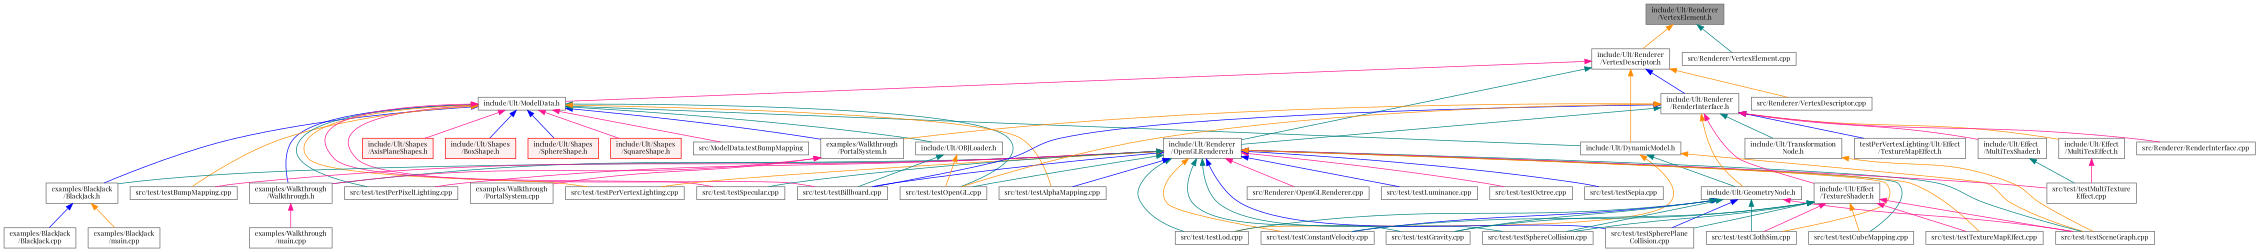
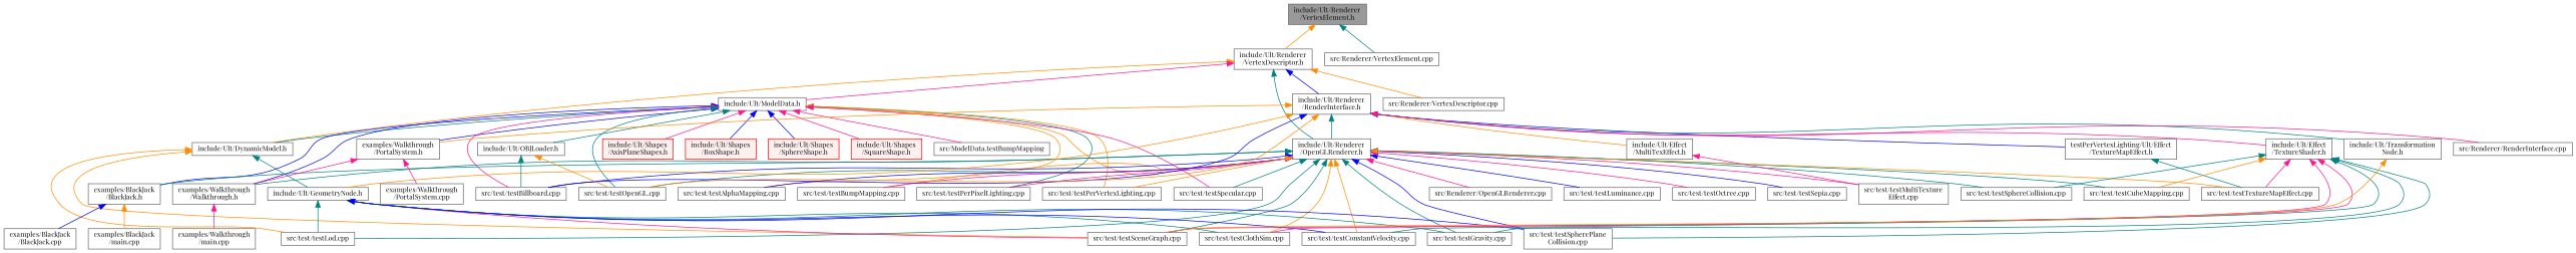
  digraph {
    fontname="Playfair Display"
    node [color=grey40 fillcolor=white fontname="Playfair Display" fontsize=10 shape=box style=filled]
    edge [color=teal dir=back fontname="Playfair Display" fontsize=10 labelfontname=Helvetica labelfontsize=10 style=solid]
    n1 [color=gray40 fillcolor=grey60 fontcolor=black height=0.2 label="include/Ult/Renderer\l/VertexElement.h" width=0.4]
    n2 [height=0.2 label="include/Ult/Renderer\l/VertexDescriptor.h" width=0.4]
    n3 [height=0.2 label="src/Renderer/VertexElement.cpp" width=0.4]
    n4 [height=0.2 label="include/Ult/DynamicModel.h" width=0.4]
    n5 [height=0.2 label="include/Ult/ModelData.h" width=0.4]
    n6 [height=0.2 label="include/Ult/Renderer\l/OpenGLRenderer.h" width=0.4]
    n7 [height=0.2 label="include/Ult/Renderer\l/RenderInterface.h" width=0.4]
    n8 [height=0.2 label="src/Renderer/VertexDescriptor.cpp" width=0.4]
    n9 [height=0.2 label="include/Ult/GeometryNode.h" width=0.4]
    n10 [height=0.2 label="src/test/testLod.cpp" width=0.4]
    n11 [height=0.2 label="src/test/testSceneGraph.cpp" width=0.4]
    n12 [height=0.2 label="examples/BlackJack\l/BlackJack.h" width=0.4]
    n13 [height=0.2 label="examples/Walkthrough\l/PortalSystem.h" width=0.4]
    n14 [height=0.2 label="examples/Walkthrough\l/Walkthrough.h" width=0.4]
    n15 [height=0.2 label="include/Ult/OBJLoader.h" width=0.4]
    n16 [height=0.2 label="src/test/testBillboard.cpp" width=0.4]
    n17 [height=0.2 label="src/test/testOpenGL.cpp" width=0.4]
    n18 [color=red fillcolor="#FFF0F0" height=0.2 label="include/Ult/Shapes\l/AxisPlaneShapes.h" width=0.4]
    n19 [color=red fillcolor="#FFF0F0" height=0.2 label="include/Ult/Shapes\l/BoxShape.h" width=0.4]
    n20 [color=red fillcolor="#FFF0F0" height=0.2 label="include/Ult/Shapes\l/SphereShape.h" width=0.4]
    n21 [color=red fillcolor="#FFF0F0" height=0.2 label="include/Ult/Shapes\l/SquareShape.h" width=0.4]
    n22 [height=0.2 label="src/ModelData.testBumpMapping" width=0.4]
    n23 [height=0.2 label="src/test/testAlphaMapping.cpp" width=0.4]
    n24 [height=0.2 label="src/test/testBumpMapping.cpp" width=0.4]
    n25 [height=0.2 label="src/test/testPerPixelLighting.cpp" width=0.4]
    n26 [height=0.2 label="src/test/testPerVertexLighting.cpp" width=0.4]
    n27 [height=0.2 label="src/test/testSpecular.cpp" width=0.4]
    n28 [height=0.2 label="src/test/testClothSim.cpp" width=0.4]
    n29 [height=0.2 label="src/test/testConstantVelocity.cpp" width=0.4]
    n30 [height=0.2 label="src/test/testGravity.cpp" width=0.4]
    n31 [height=0.2 label="src/test/testSphereCollision.cpp" width=0.4]
    n32 [height=0.2 label="src/test/testSpherePlane\lCollision.cpp" width=0.4]
    n33 [height=0.2 label="src/Renderer/OpenGLRenderer.cpp" width=0.4]
    n34 [height=0.2 label="src/test/testCubeMapping.cpp" width=0.4]
    n35 [height=0.2 label="src/test/testLuminance.cpp" width=0.4]
    n36 [height=0.2 label="src/test/testMultiTexture\lEffect.cpp" width=0.4]
    n37 [height=0.2 label="src/test/testOctree.cpp" width=0.4]
    n38 [height=0.2 label="src/test/testSepia.cpp" width=0.4]
    n39 [height=0.2 label="src/test/testTextureMapEffect.cpp" width=0.4]
    n40 [height=0.2 label="include/Ult/Effect\l/MultiTexEffect.h" width=0.4]
-   n41 [height=0.2 label="include/Ult/Effect\l/MultiTexShader.h" width=0.4]
    n42 [height=0.2 label="testPerVertexLighting/Ult/Effect\l/TextureMapEffect.h" width=0.4]
    n43 [height=0.2 label="include/Ult/Effect\l/TextureShader.h" width=0.4]
    n44 [height=0.2 label="include/Ult/Transformation\lNode.h" width=0.4]
    n45 [height=0.2 label="src/Renderer/RenderInterface.cpp" width=0.4]
    n46 [height=0.2 label="examples/BlackJack\l/BlackJack.cpp" width=0.4]
    n47 [height=0.2 label="examples/BlackJack\l/main.cpp" width=0.4]
    n48 [height=0.2 label="examples/Walkthrough\l/PortalSystem.cpp" width=0.4]
    n49 [height=0.2 label="examples/Walkthrough\l/main.cpp" width=0.4]
    n1 -> n2 [color=darkorange]
    n1 -> n3
    n2 -> n4 [color=darkorange]
    n2 -> n5 [color=deeppink]
    n2 -> n6
    n2 -> n7 [color=blue]
    n2 -> n8 [color=darkorange]
    n4 -> n9
    n4 -> n10 [color=darkorange]
    n4 -> n11 [color=darkorange]
    n5 -> n4
    n5 -> n12 [color=blue]
    n5 -> n13 [color=blue]
    n5 -> n14 [color=blue]
    n5 -> n15
    n5 -> n16 [color=deeppink]
    n5 -> n17
    n5 -> n18 [color=deeppink]
    n5 -> n19 [color=blue]
    n5 -> n20 [color=blue]
    n5 -> n21 [color=deeppink]
    n5 -> n22 [color=deeppink]
    n5 -> n23 [color=darkorange]
    n5 -> n24 [color=darkorange]
    n5 -> n25
    n5 -> n26 [color=darkorange]
    n5 -> n27 [color=deeppink]
    n6 -> n10
    n6 -> n11
    n6 -> n12
    n6 -> n14
    n6 -> n16 [color=blue]
    n6 -> n17
    n6 -> n23 [color=blue]
    n6 -> n24 [color=deeppink]
    n6 -> n25 [color=deeppink]
    n6 -> n26 [color=darkorange]
    n6 -> n27
    n6 -> n28 [color=darkorange]
    n6 -> n29 [color=darkorange]
    n6 -> n30
    n6 -> n31
    n6 -> n32 [color=blue]
    n6 -> n33 [color=deeppink]
    n6 -> n34
    n6 -> n35 [color=blue]
    n6 -> n36 [color=deeppink]
    n6 -> n37 [color=deeppink]
    n6 -> n38 [color=blue]
    n6 -> n39 [color=darkorange]
    n7 -> n6
    n7 -> n9 [color=darkorange]
    n7 -> n13 [color=darkorange]
    n7 -> n16 [color=blue]
    n7 -> n17 [color=darkorange]
    n7 -> n40 [color=darkorange]
-   n7 -> n41 [color=deeppink]
    n7 -> n42 [color=blue]
    n7 -> n43 [color=deeppink]
    n7 -> n44
    n7 -> n45 [color=deeppink]
    n9 -> n10
    n9 -> n11 [color=deeppink]
    n9 -> n28
    n9 -> n29 [color=blue]
    n9 -> n30
-   n9 -> n31
    n9 -> n32 [color=blue]
    n12 -> n46 [color=blue]
    n12 -> n47 [color=darkorange]
    n13 -> n14 [color=deeppink]
    n13 -> n48 [color=deeppink]
    n14 -> n49 [color=deeppink]
    n15 -> n16
    n15 -> n17 [color=darkorange]
    n40 -> n36 [color=deeppink]
-   n41 -> n36
+   n42 -> n39
    n43 -> n11 [color=deeppink]
    n43 -> n28 [color=deeppink]
    n43 -> n29
    n43 -> n30
    n43 -> n31
    n43 -> n32
    n43 -> n34 [color=darkorange]
    n43 -> n39 [color=deeppink]
    n44 -> n11 [color=darkorange]
  }
